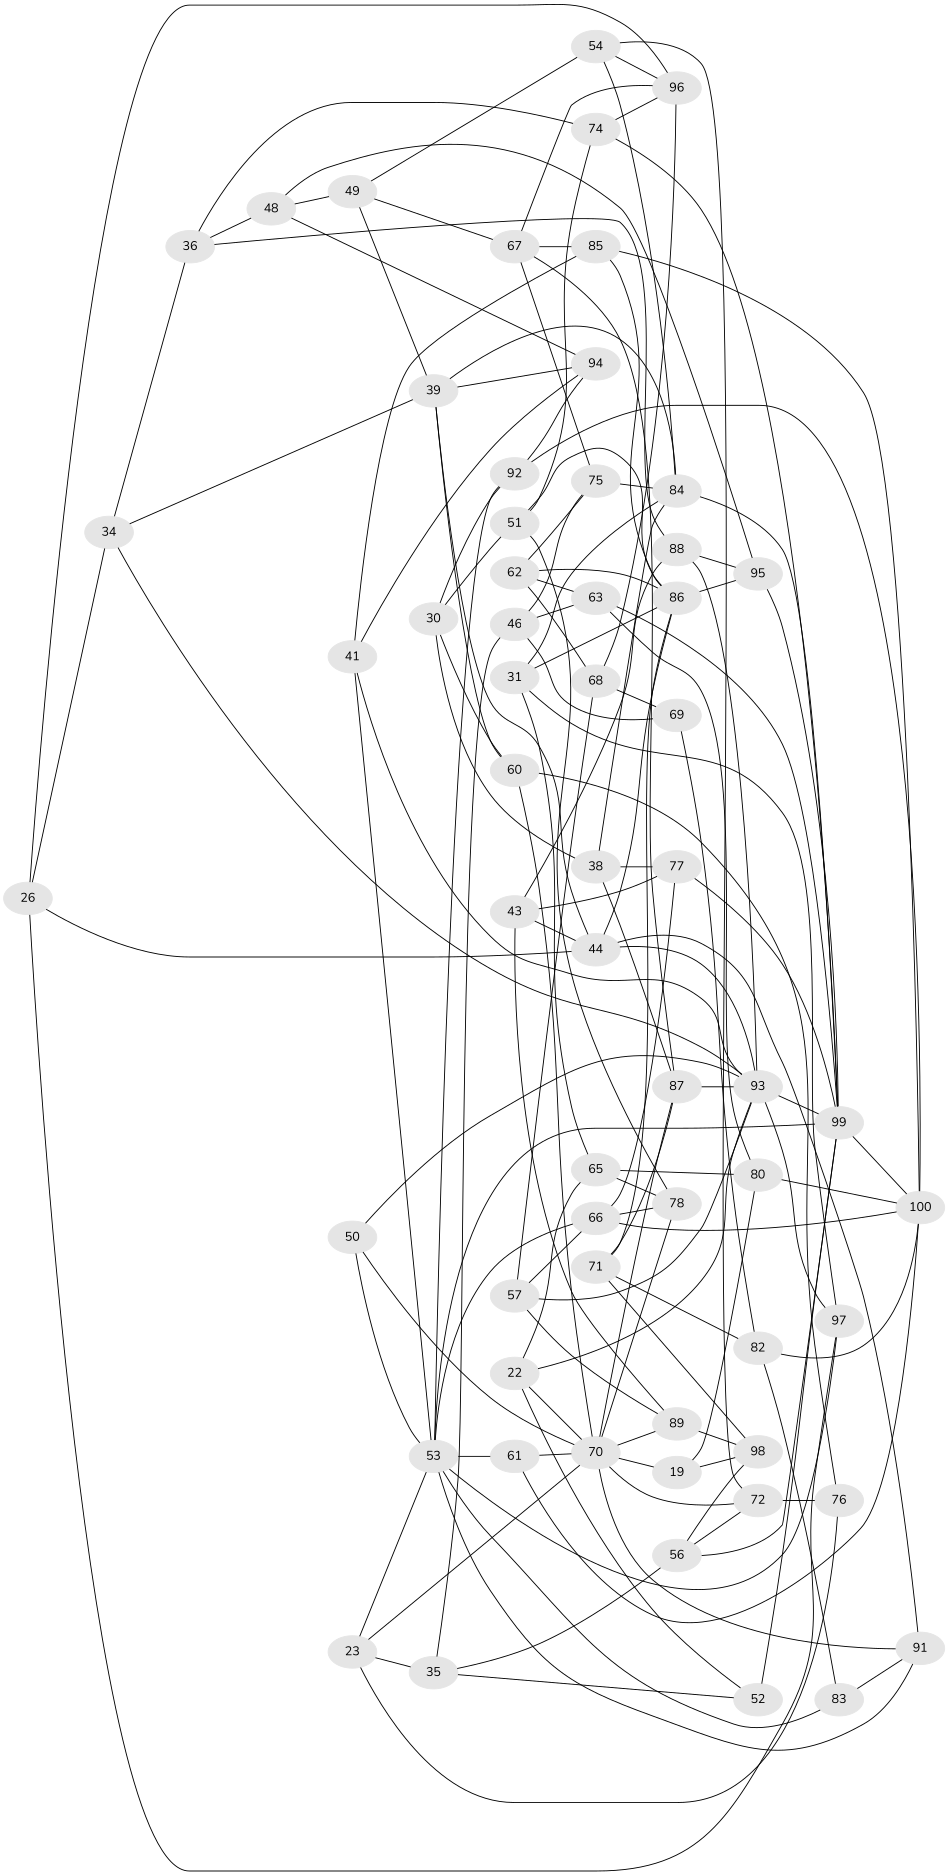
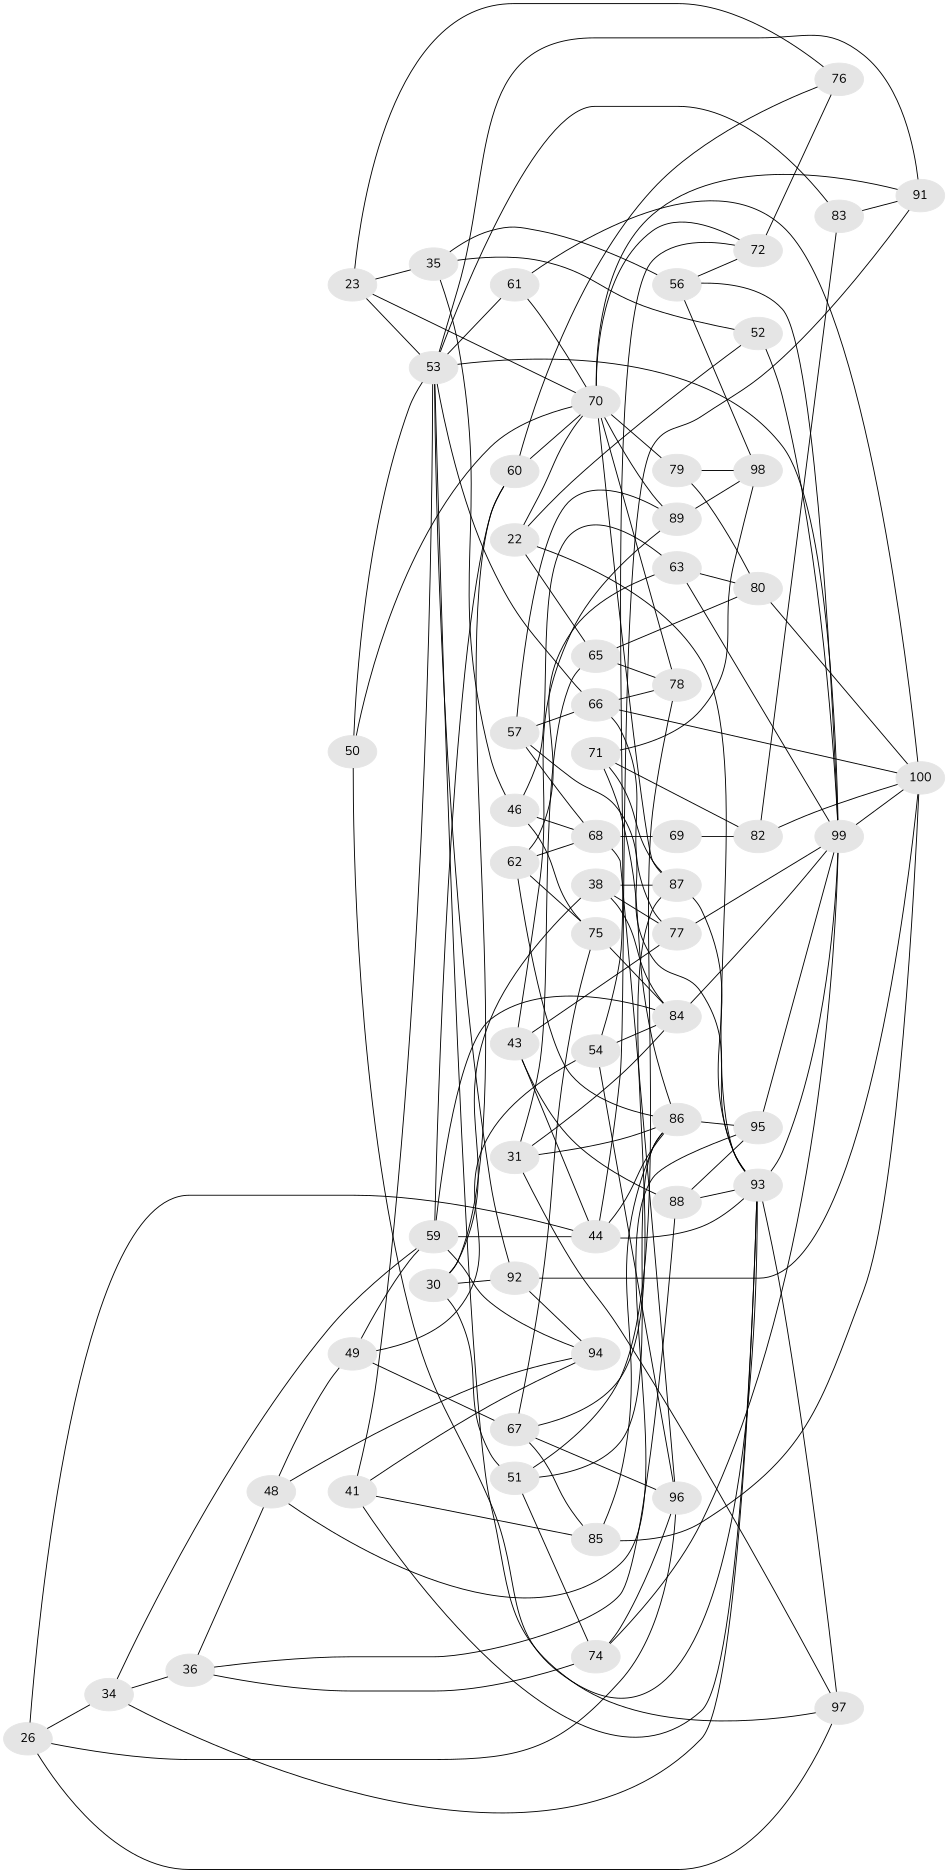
  graph {
    fontname=Nunito
    rankdir=LR
    node [color=gray90 fontname=Nunito style=filled]
    edge [fontname=Nunito]
    22
    52
    65
    70 [super="+18+32"]
    93 [super="+29+28"]
    99 [super="+81+55"]
    78
    80
    87 [super="+73"]
    89
    91 [super="+37"]
    72
-   79 [label=19]
+   79
    97
    23
    35
    53 [super="+33+45"]
    76
    46
    56 [super="+4+15"]
    92
    61
    66 [super="+39"]
    83
    26
    34
    n27 [label=44 super="+21"]
    96 [super="+2"]
    36
-   59 [super="+24" label=39]
+   59 [super="+24"]
    86 [super="+16+19"]
    30
    38
    51
    60
    84 [super="+42"]
    77
    74
    94
    100 [super="+3+90"]
    31
    95
    48
    88
    63
    69
    75
    98 [super="+40"]
    49
    41
    85
    43
    82 [super="+58"]
    54
    67 [super="+47"]
    50
    57
    68
    62
    71
    22 -- 52
    22 -- 65
    22 -- 70
    22 -- 93
    52 -- 99 [weight=2]
    65 -- 78
    65 -- 80
    70 -- 78
    70 -- 87 [weight=3]
    70 -- 89
    70 -- 91 [weight=2]
    70 -- 72
    70 -- 79
    93 -- 99 [weight=3]
    93 -- 97
    99 -- 100
    80 -- 100
    87 -- 93 [weight=2]
    89 -- 98
    72 -- 76
    79 -- 80
    79 -- 98 [weight=2]
    23 -- 70
    23 -- 35
    23 -- 53
    23 -- 76
    35 -- 52
    35 -- 46
    35 -- 56
    53 -- 99 [weight=2]
    53 -- 91
    53 -- 97
    53 -- 92
    53 -- 61 [weight=2]
    53 -- 66
    53 -- 83
    46 -- 63
-   46 -- 69
+   46 -- 68
    46 -- 75
    56 -- 99 [weight=4]
    56 -- 72
    56 -- 98 [weight=2]
    92 -- 94
    92 -- 100
    61 -- 70
    61 -- 100
    66 -- 78
    66 -- 77
    66 -- 100 [weight=2]
    83 -- 91 [weight=2]
    26 -- 97
    26 -- 34
    26 -- n27
    26 -- 96
    34 -- 93
    34 -- 36
    34 -- 59
    n27 -- 93
    n27 -- 91
    n27 -- 86
    36 -- 74
    36 -- 48
    36 -- 88
    59 -- n27
    59 -- 60
    59 -- 84 [weight=2]
    59 -- 94
    86 -- 95
    30 -- 92
    30 -- 38
    30 -- 51
    30 -- 60
    38 -- 87
    38 -- 84
    38 -- 77
    51 -- 78
    51 -- 86
    51 -- 74
    60 -- 70
    60 -- 76
    84 -- 99 [weight=2]
    77 -- 99
    74 -- 99
    74 -- 96
    31 -- 65
    31 -- 97
    31 -- 86
    31 -- 84
    95 -- 99
    48 -- 94
    48 -- 95
    48 -- 49
    88 -- 93
    88 -- 95
    63 -- 99
    63 -- 80
    69 -- 82 [weight=2]
    75 -- 84
    49 -- 59
    49 -- 54
    49 -- 67
    41 -- 93
    41 -- 53
    41 -- 94
    41 -- 85
    85 -- 86
    85 -- 100
    43 -- 89
    43 -- n27
    43 -- 77
    43 -- 88
    82 -- 83
    82 -- 100
    54 -- 72
    54 -- 96
    54 -- 84
    67 -- 87
    67 -- 96 [weight=2]
    67 -- 75
    67 -- 85
    50 -- 70
    50 -- 93 [weight=2]
    50 -- 53
    57 -- 93
    57 -- 89
    57 -- 66
    57 -- 68
    68 -- 96
    68 -- 69
    62 -- 86
    62 -- 63
    62 -- 75
    62 -- 68
    71 -- 87
    71 -- 86
    71 -- 98
    71 -- 82
  }
